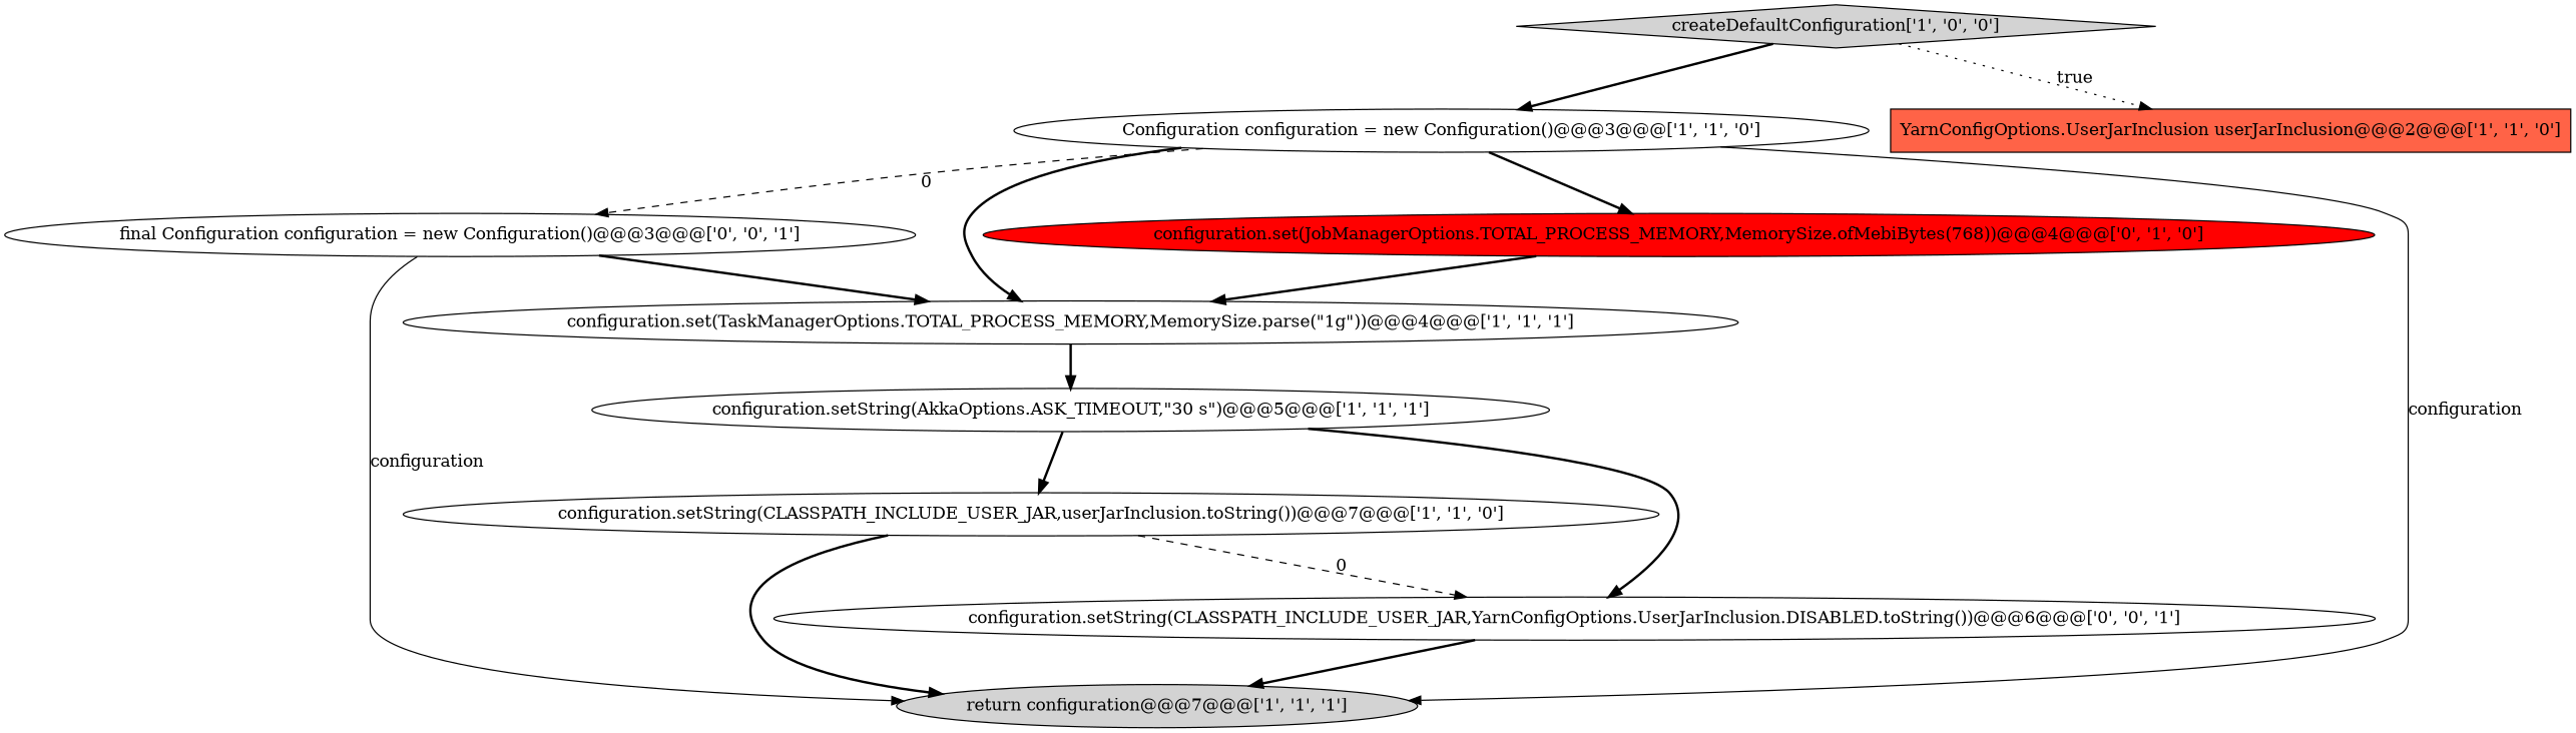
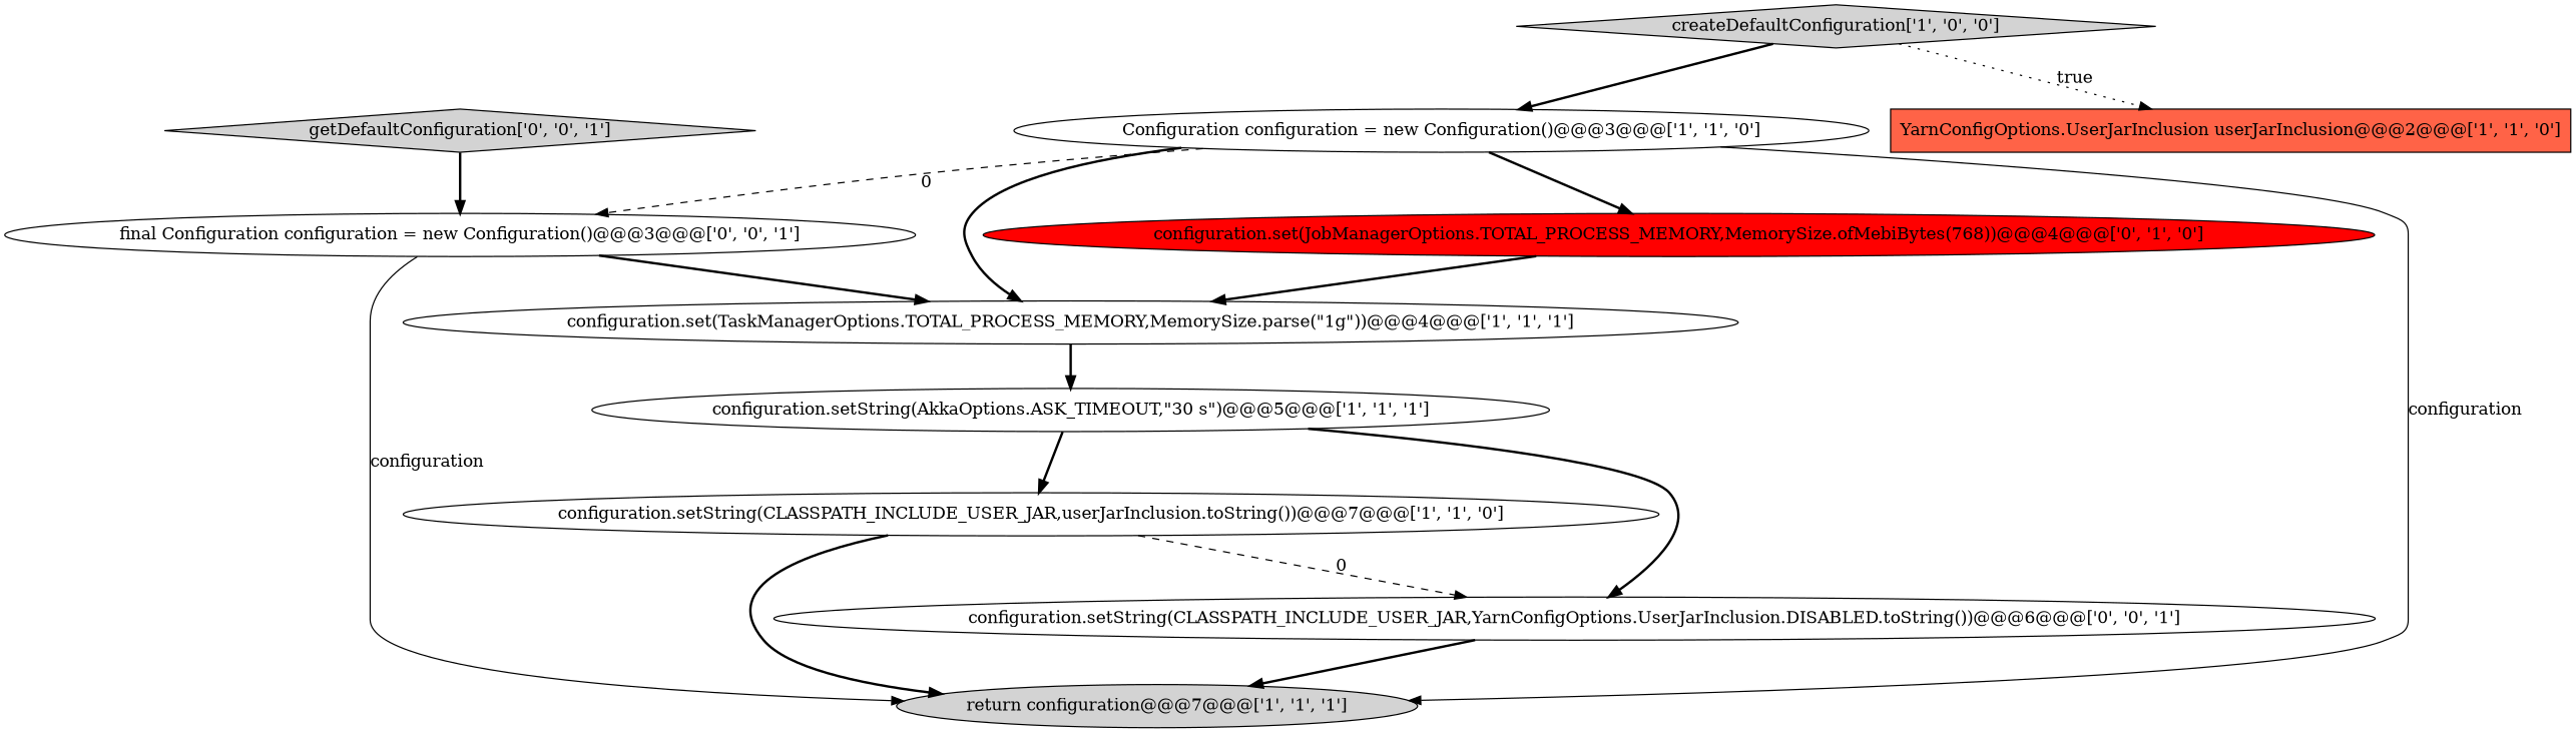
  digraph {
    node [fillcolor=white shape=ellipse style=filled]
    edge [style=bold]
    n1 [fillcolor=red label="configuration.set(JobManagerOptions.TOTAL_PROCESS_MEMORY,MemorySize.ofMebiBytes(768))@@@4@@@['0', '1', '0']"]
    n2 [label="configuration.set(TaskManagerOptions.TOTAL_PROCESS_MEMORY,MemorySize.parse(\"1g\"))@@@4@@@['1', '1', '1']"]
    n3 [label="configuration.setString(AkkaOptions.ASK_TIMEOUT,\"30 s\")@@@5@@@['1', '1', '1']"]
    n4 [label="configuration.setString(CLASSPATH_INCLUDE_USER_JAR,userJarInclusion.toString())@@@7@@@['1', '1', '0']"]
    n5 [label="configuration.setString(CLASSPATH_INCLUDE_USER_JAR,YarnConfigOptions.UserJarInclusion.DISABLED.toString())@@@6@@@['0', '0', '1']"]
    n6 [fillcolor=lightgray label="return configuration@@@7@@@['1', '1', '1']"]
+   n7 [fillcolor=lightgray label="getDefaultConfiguration['0', '0', '1']" shape=diamond]
    n8 [label="final Configuration configuration = new Configuration()@@@3@@@['0', '0', '1']"]
    n9 [fillcolor=lightgray label="createDefaultConfiguration['1', '0', '0']" shape=diamond]
    n10 [label="Configuration configuration = new Configuration()@@@3@@@['1', '1', '0']"]
    n11 [fillcolor=tomato label="YarnConfigOptions.UserJarInclusion userJarInclusion@@@2@@@['1', '1', '0']" shape=box]
    n1 -> n2
    n2 -> n3
    n3 -> n4
    n3 -> n5
    n4 -> n5 [label=0 style=dashed]
    n4 -> n6
    n5 -> n6
+   n7 -> n8
    n8 -> n2
    n8 -> n6 [label=configuration style=solid]
    n9 -> n10
    n9 -> n11 [label=true style=dotted]
    n10 -> n1
    n10 -> n2
    n10 -> n6 [label=configuration style=solid]
    n10 -> n8 [label=0 style=dashed]
  }
